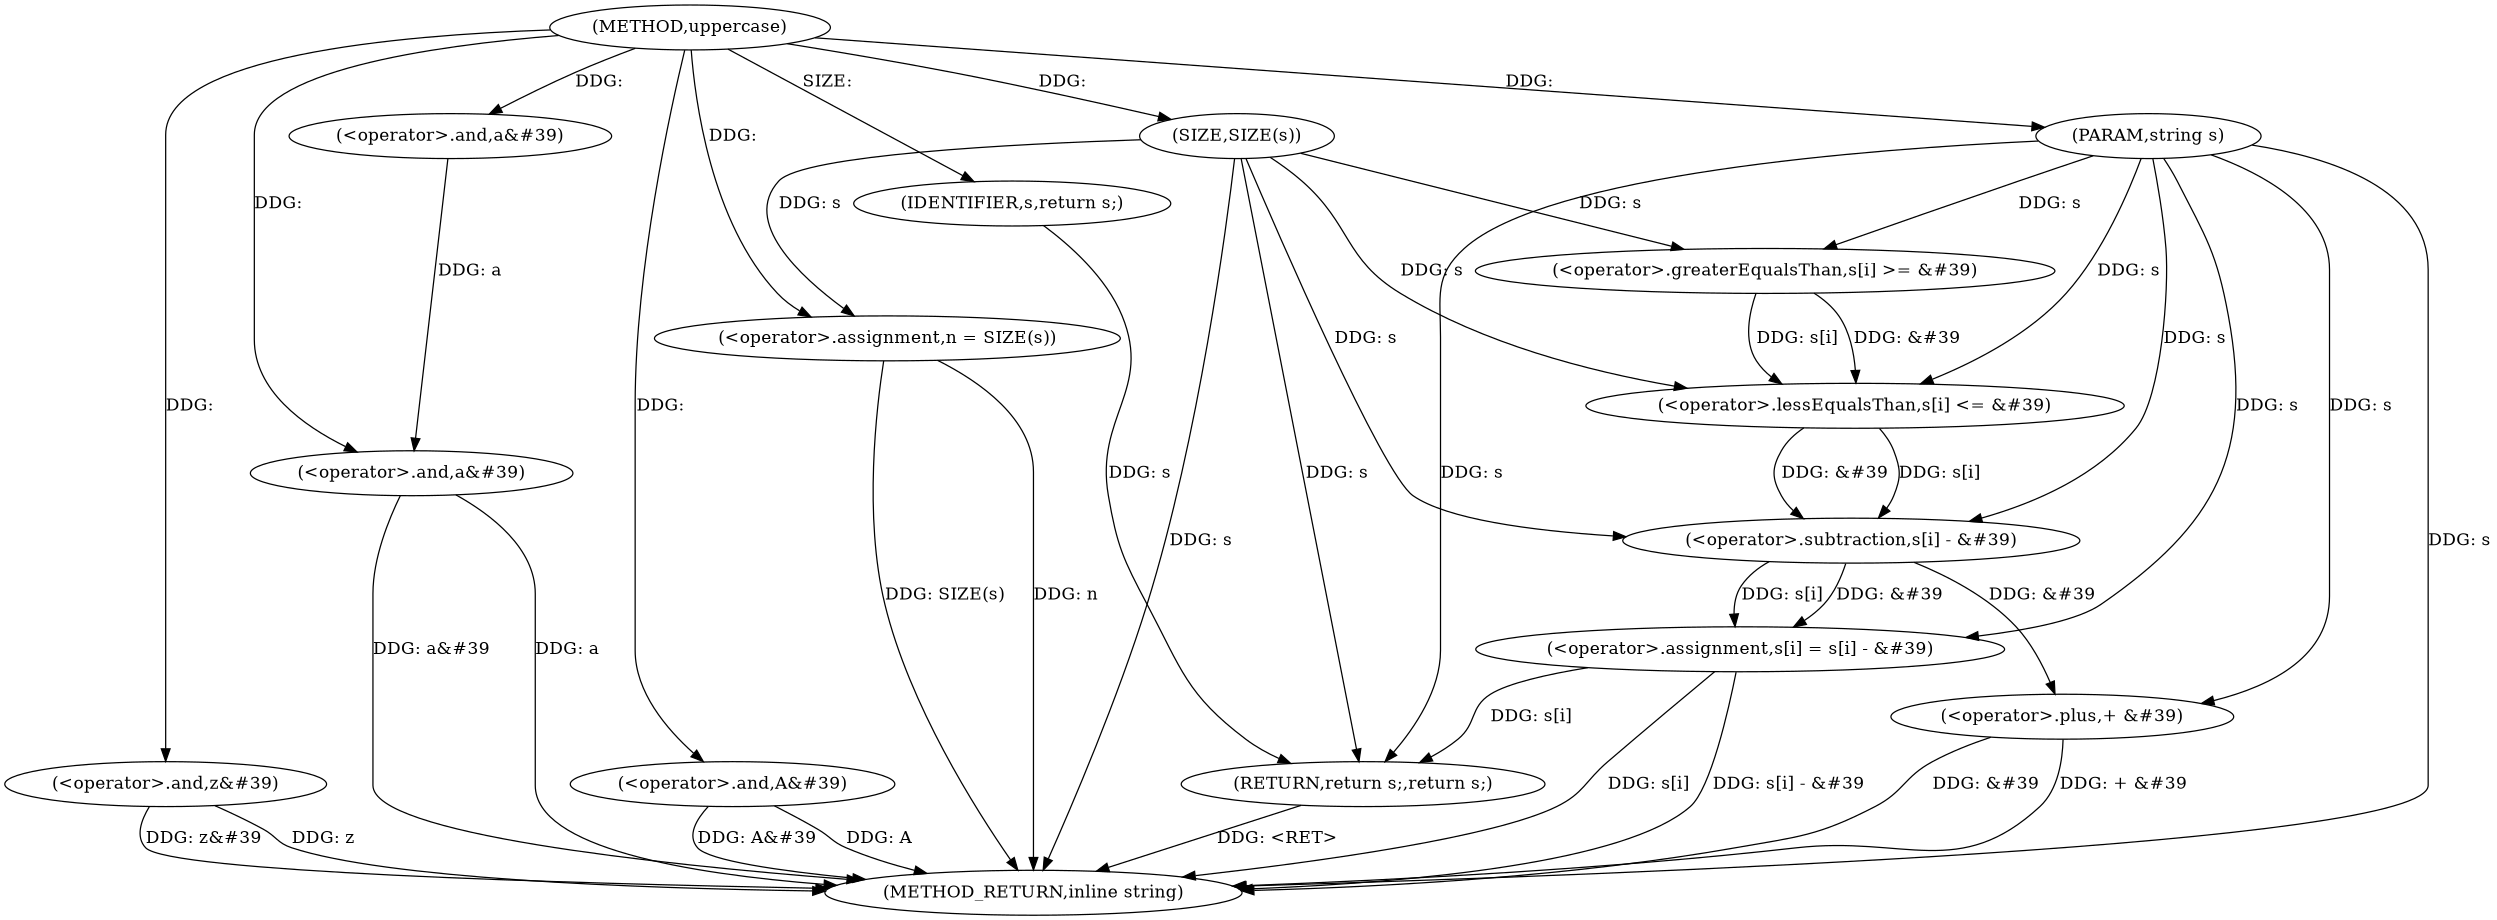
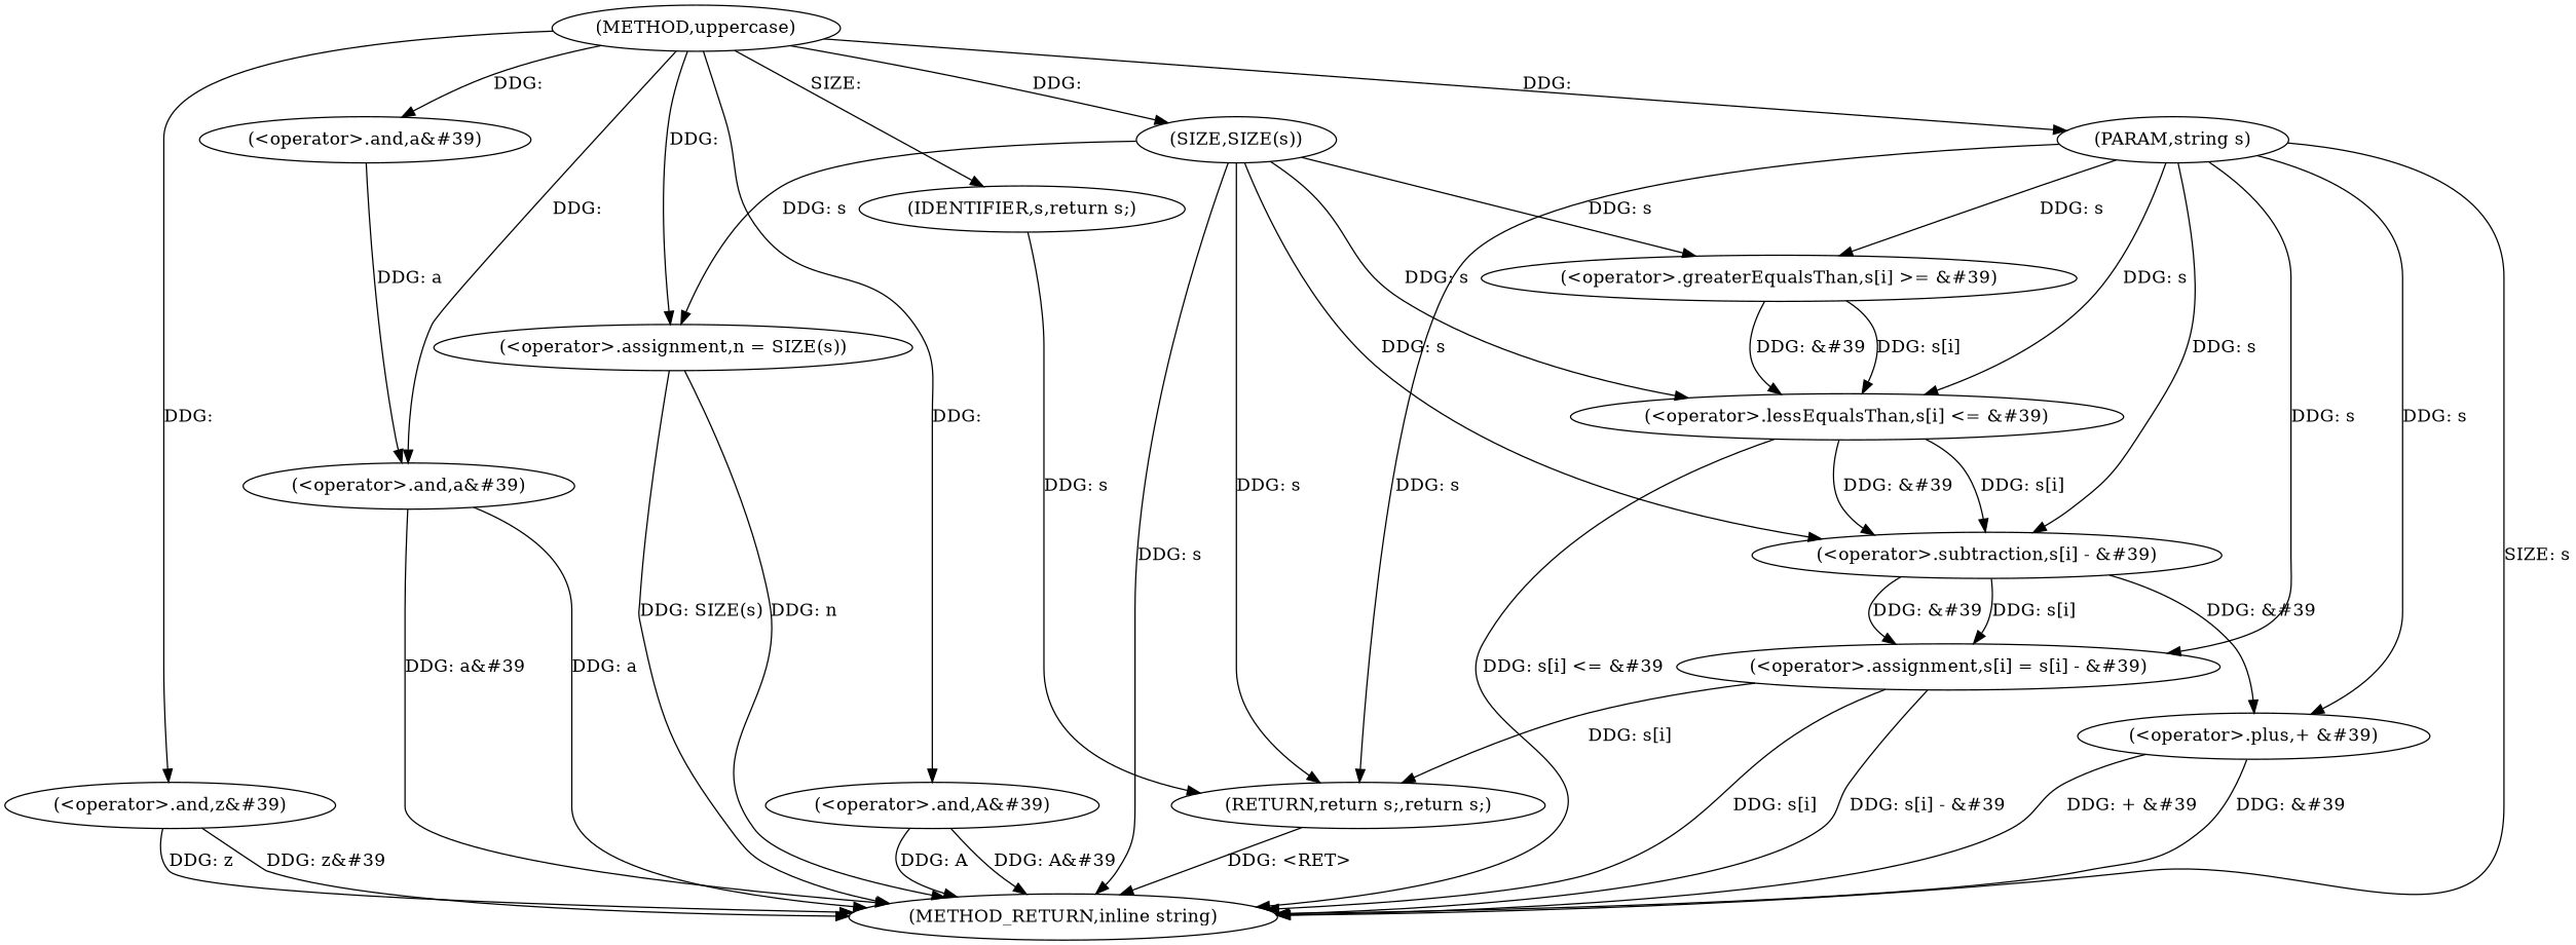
  digraph {
    n1 [label="(METHOD,uppercase)"]
    n2 [label="(PARAM,string s)"]
    n3 [label="(<operator>.assignment,n = SIZE(s))"]
    n4 [label="(<operator>.and,a&#39)"]
    n5 [label="(<operator>.and,z&#39)"]
    n6 [label="(<operator>.and,a&#39)"]
    n7 [label="(<operator>.and,A&#39)"]
    n8 [label="(IDENTIFIER,s,return s;)"]
    n9 [label="(SIZE,SIZE(s))"]
    n10 [label="(METHOD_RETURN,inline string)"]
    n11 [label="(<operator>.greaterEqualsThan,s[i] >= &#39)"]
    n12 [label="(<operator>.lessEqualsThan,s[i] <= &#39)"]
    n13 [label="(<operator>.assignment,s[i] = s[i] - &#39)"]
    n14 [label="(RETURN,return s;,return s;)"]
    n15 [label="(<operator>.subtraction,s[i] - &#39)"]
    n16 [label="(<operator>.plus,+ &#39)"]
    n1 -> n2 [label="DDG: "]
    n1 -> n3 [label="DDG: "]
    n1 -> n4 [label="DDG: "]
    n1 -> n5 [label="DDG: "]
    n1 -> n6 [label="DDG: "]
    n1 -> n7 [label="DDG: "]
    n1 -> n8 [label="SIZE: "]
    n1 -> n9 [label="DDG: "]
-   n2 -> n10 [label="DDG: s"]
+   n2 -> n10 [label="SIZE: s"]
    n2 -> n11 [label="DDG: s"]
    n2 -> n12 [label="DDG: s"]
    n2 -> n13 [label="DDG: s"]
    n2 -> n14 [label="DDG: s"]
    n2 -> n15 [label="DDG: s"]
    n2 -> n16 [label="DDG: s"]
    n3 -> n10 [label="DDG: n"]
    n3 -> n10 [label="DDG: SIZE(s)"]
    n4 -> n6 [label="DDG: a"]
    n5 -> n10 [label="DDG: z&#39"]
    n5 -> n10 [label="DDG: z"]
    n6 -> n10 [label="DDG: a"]
    n6 -> n10 [label="DDG: a&#39"]
    n7 -> n10 [label="DDG: A&#39"]
    n7 -> n10 [label="DDG: A"]
    n8 -> n14 [label="DDG: s"]
    n9 -> n3 [label="DDG: s"]
    n9 -> n10 [label="DDG: s"]
    n9 -> n11 [label="DDG: s"]
    n9 -> n12 [label="DDG: s"]
    n9 -> n14 [label="DDG: s"]
    n9 -> n15 [label="DDG: s"]
    n11 -> n12 [label="DDG: s[i]"]
    n11 -> n12 [label="DDG: &#39"]
+   n12 -> n10 [label="DDG: s[i] <= &#39"]
    n12 -> n15 [label="DDG: s[i]"]
    n12 -> n15 [label="DDG: &#39"]
    n13 -> n10 [label="DDG: s[i]"]
    n13 -> n10 [label="DDG: s[i] - &#39"]
    n13 -> n14 [label="DDG: s[i]"]
    n14 -> n10 [label="DDG: <RET>"]
    n15 -> n13 [label="DDG: s[i]"]
    n15 -> n13 [label="DDG: &#39"]
    n15 -> n16 [label="DDG: &#39"]
    n16 -> n10 [label="DDG: &#39"]
    n16 -> n10 [label="DDG: + &#39"]
  }
